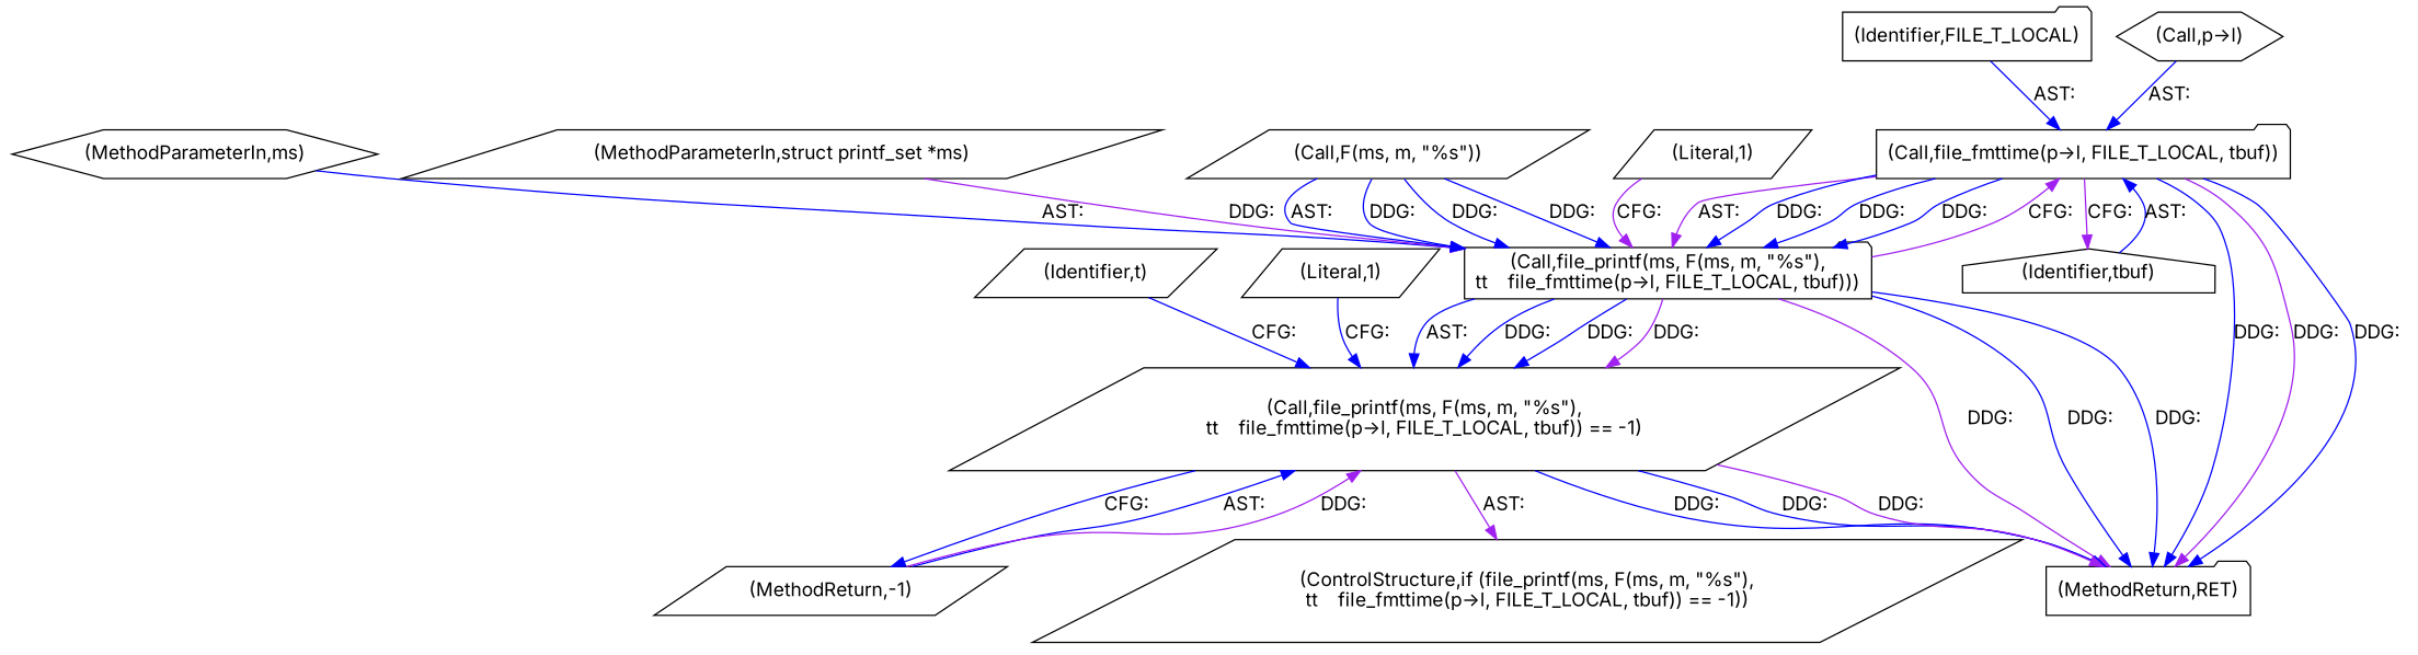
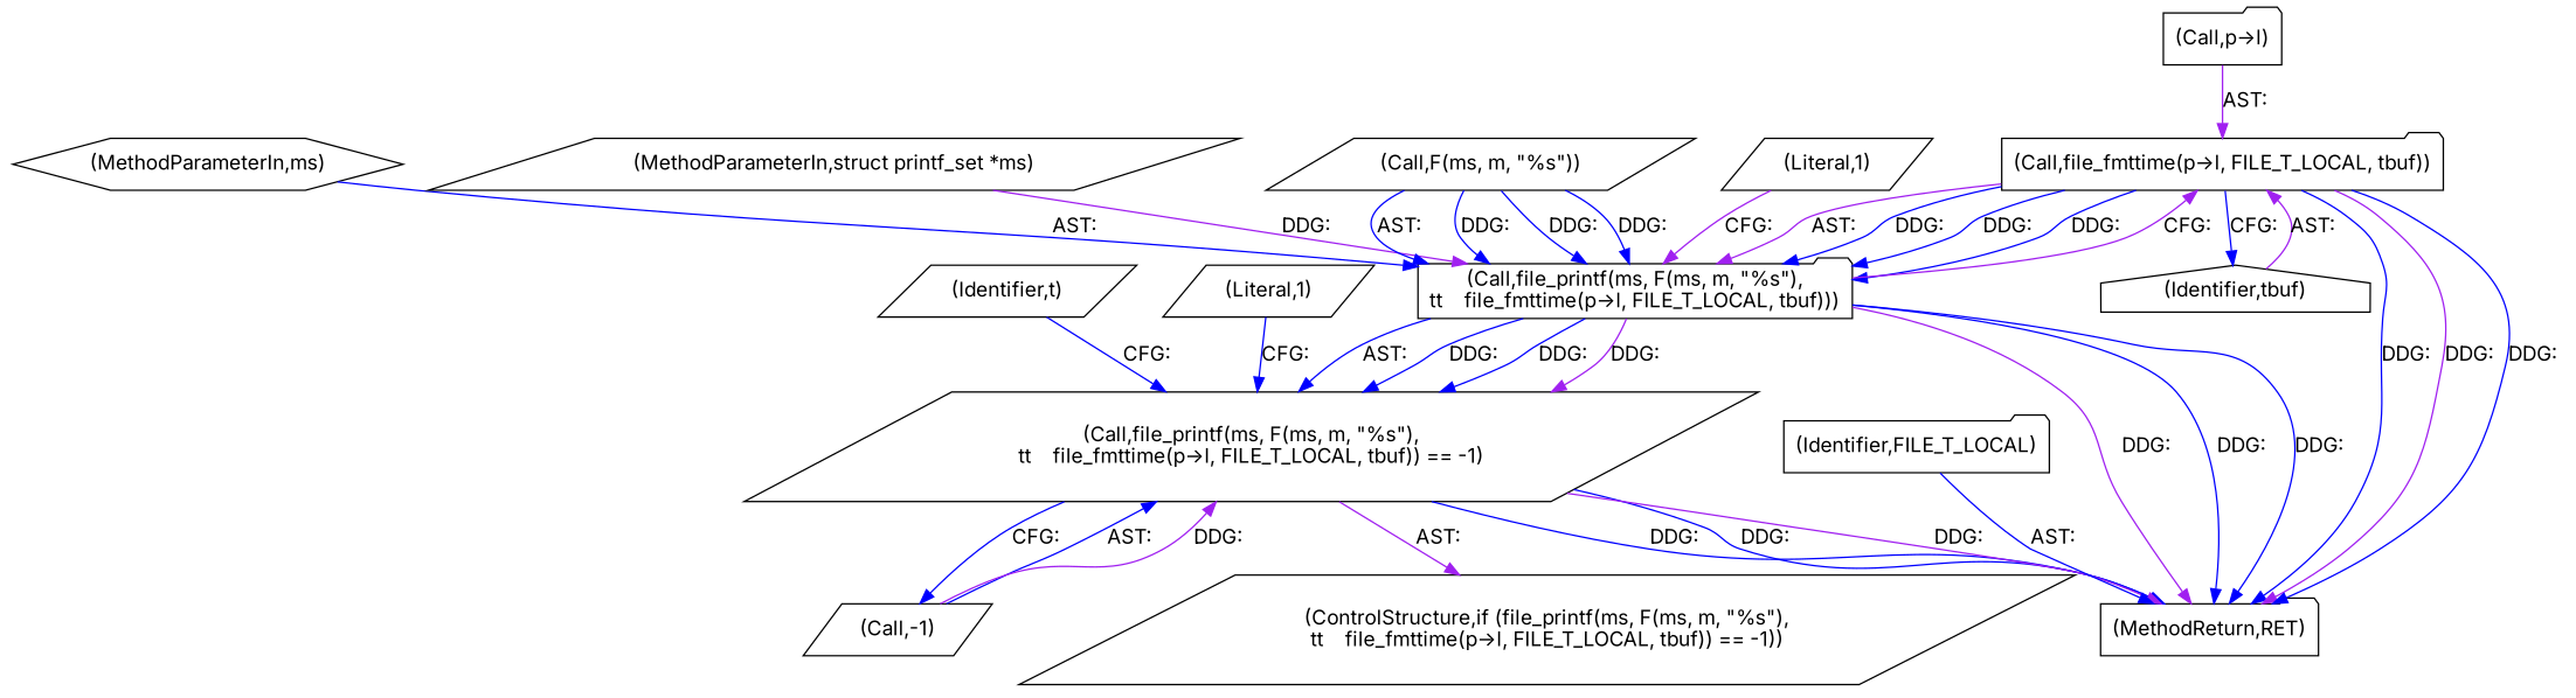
  digraph {
    fontname=Inter
    node [fontname=Inter shape=parallelogram]
    edge [color=blue fontname=Inter]
    n1 [label="(Call,file_fmttime(p->l, FILE_T_LOCAL, tbuf))" shape=folder]
    n2 [label="(Call,file_printf(ms, F(ms, m, \"%s\"),\n\t\t    file_fmttime(p->l, FILE_T_LOCAL, tbuf)))" shape=folder]
    n3 [label="(Identifier,tbuf)" shape=house]
    n4 [label="(MethodReturn,RET)" shape=folder]
    n5 [label="(Call,file_printf(ms, F(ms, m, \"%s\"),\n\t\t    file_fmttime(p->l, FILE_T_LOCAL, tbuf)) == -1)"]
-   n6 [label="(MethodReturn,-1)"]
+   n6 [label="(Call,-1)"]
    n7 [label="(ControlStructure,if (file_printf(ms, F(ms, m, \"%s\"),\n\t\t    file_fmttime(p->l, FILE_T_LOCAL, tbuf)) == -1))"]
    n8 [label="(MethodParameterIn,ms)" shape=hexagon]
    n9 [label="(MethodParameterIn,struct printf_set *ms)"]
    n10 [label="(Call,F(ms, m, \"%s\"))"]
    n11 [label="(Identifier,FILE_T_LOCAL)" shape=folder]
    n12 [label="(Literal,1)"]
    n13 [label="(Identifier,t)"]
-   n14 [label="(Call,p->l)" shape=hexagon]
+   n14 [label="(Call,p->l)" shape=folder]
    n15 [label="(Literal,1)"]
    n1 -> n2 [color=purple label="AST: "]
    n1 -> n2 [label="DDG: "]
    n1 -> n2 [label="DDG: "]
    n1 -> n2 [label="DDG: "]
-   n1 -> n3 [color=purple label="CFG: "]
+   n1 -> n3 [label="CFG: "]
    n1 -> n4 [label="DDG: "]
    n1 -> n4 [color=purple label="DDG: "]
    n1 -> n4 [label="DDG: "]
    n2 -> n1 [color=purple label="CFG: "]
    n2 -> n4 [color=purple label="DDG: "]
    n2 -> n4 [label="DDG: "]
    n2 -> n4 [label="DDG: "]
    n2 -> n5 [label="AST: "]
    n2 -> n5 [label="DDG: "]
    n2 -> n5 [label="DDG: "]
    n2 -> n5 [color=purple label="DDG: "]
-   n3 -> n1 [label="AST: "]
+   n3 -> n1 [color=purple label="AST: "]
    n5 -> n4 [label="DDG: "]
    n5 -> n4 [label="DDG: "]
    n5 -> n4 [color=purple label="DDG: "]
    n5 -> n6 [label="CFG: "]
    n5 -> n7 [color=purple label="AST: "]
    n6 -> n5 [label="AST: "]
    n6 -> n5 [color=purple label="DDG: "]
    n8 -> n2 [label="AST: "]
    n9 -> n2 [color=purple label="DDG: "]
    n10 -> n2 [label="AST: "]
    n10 -> n2 [label="DDG: "]
    n10 -> n2 [label="DDG: "]
    n10 -> n2 [label="DDG: "]
-   n11 -> n1 [label="AST: "]
+   n11 -> n4 [label="AST: "]
    n12 -> n2 [color=purple label="CFG: "]
    n13 -> n5 [label="CFG: "]
-   n14 -> n1 [label="AST: "]
+   n14 -> n1 [color=purple label="AST: "]
    n15 -> n5 [label="CFG: "]
  }
